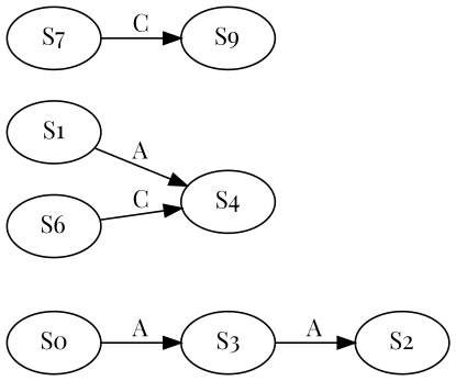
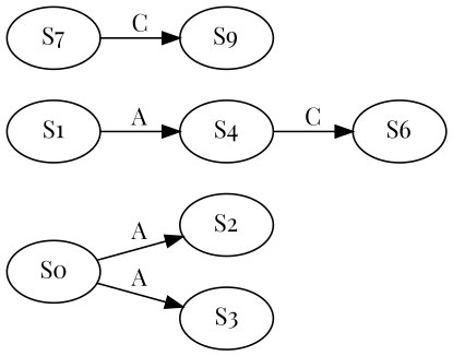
  strict digraph {
    fontname="Playfair Display"
    rankdir=LR
    node [fontname="Playfair Display"]
    edge [fontname="Playfair Display"]
    S0
    S2
    S3
    S1
    S4
    S6
    S7
    S9
-   S3 -> S2 [label=A]
+   S0 -> S2 [label=A]
    S0 -> S3 [label=A]
    S1 -> S4 [label=A]
-   S6 -> S4 [label=C]
+   S4 -> S6 [label=C]
    S7 -> S9 [label=C]
  }
